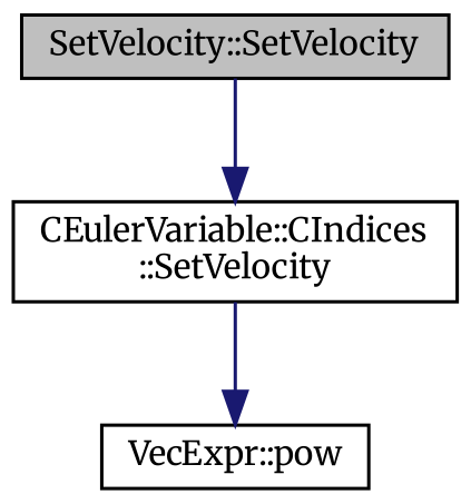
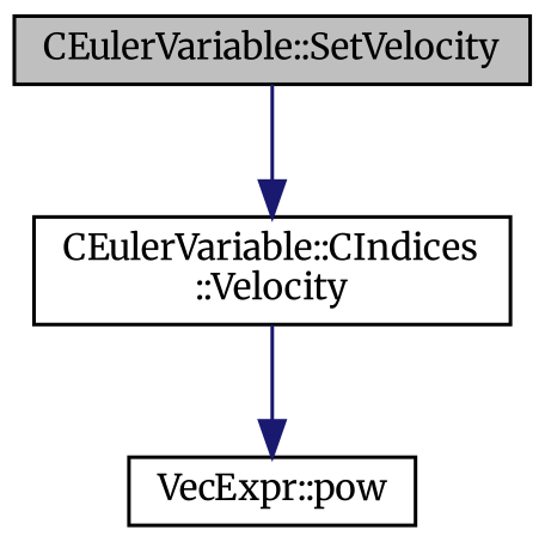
  digraph {
    fontname=Merriweather
    rankdir=TB
    node [color=black fillcolor=white fontname=Merriweather fontsize=10 shape=record style=filled]
    edge [color=midnightblue fontname=Merriweather fontsize=10 labelfontname=Helvetica labelfontsize=10 style=solid]
-   n1 [fillcolor=grey75 fontcolor=black height=0.2 label="SetVelocity::SetVelocity" width=0.4]
-   n2 [height=0.2 label="CEulerVariable::CIndices\l::SetVelocity" width=0.4]
+   n1 [fillcolor=grey75 fontcolor=black height=0.2 label="CEulerVariable::SetVelocity" width=0.4]
+   n2 [height=0.2 label="CEulerVariable::CIndices\l::Velocity" width=0.4]
    n3 [height=0.2 label="VecExpr::pow" width=0.4]
    n1 -> n2
    n2 -> n3
  }
